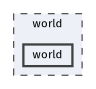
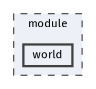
  digraph {
    compound=true
    fontname="Fira Sans"
    n1 [color=grey25 fillcolor="#edf0f7" fontname="Fira Sans" fontsize=10 height=0.2 label=world shape=box style="filled,bold" width=0.4]
    subgraph cluster_1 {
      bgcolor="#edf0f7"
      fontsize=10
-     label=world
+     label=module
      pencolor=grey25
      style="filled,dashed"
      n1
    }
  }
